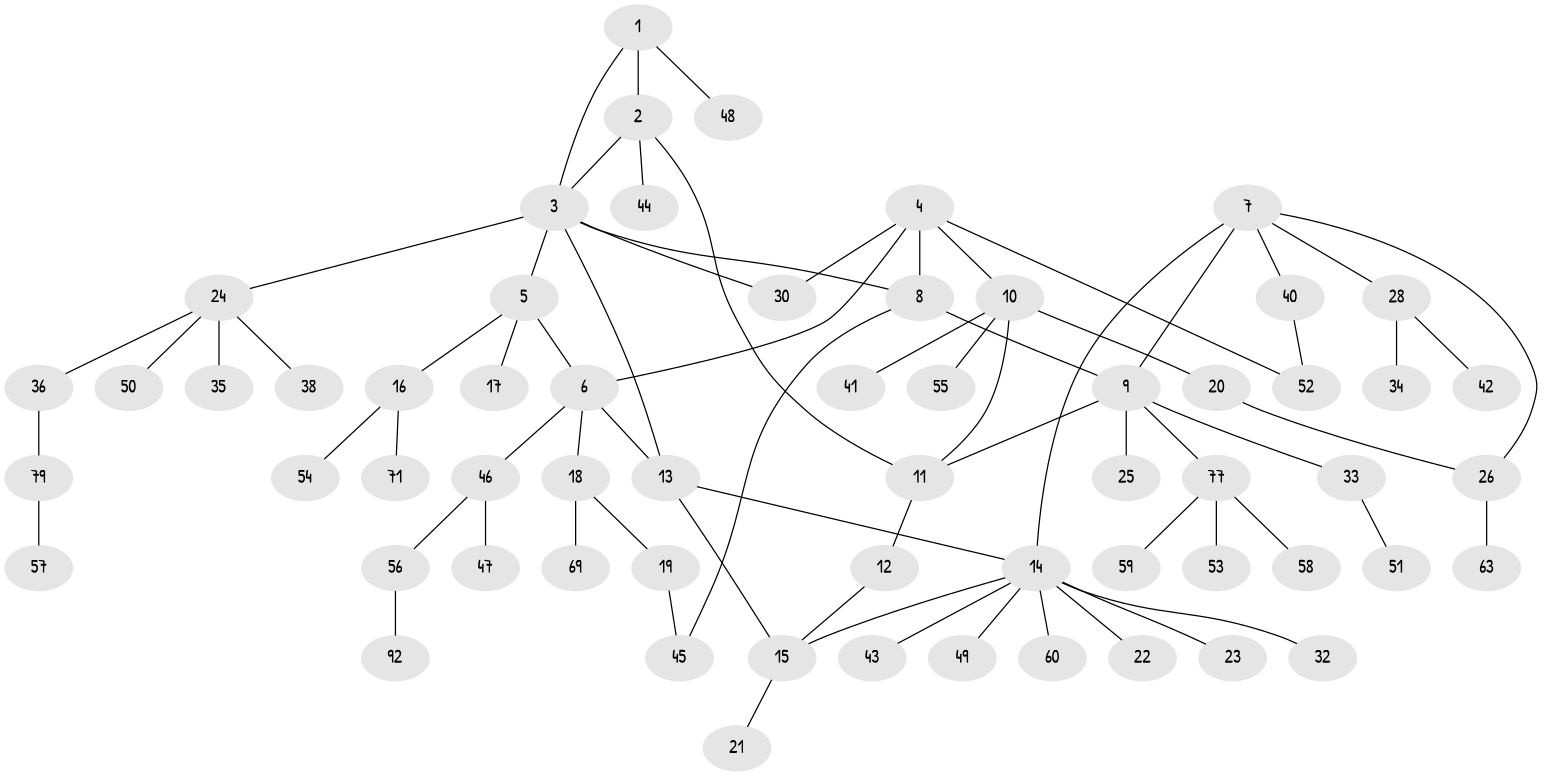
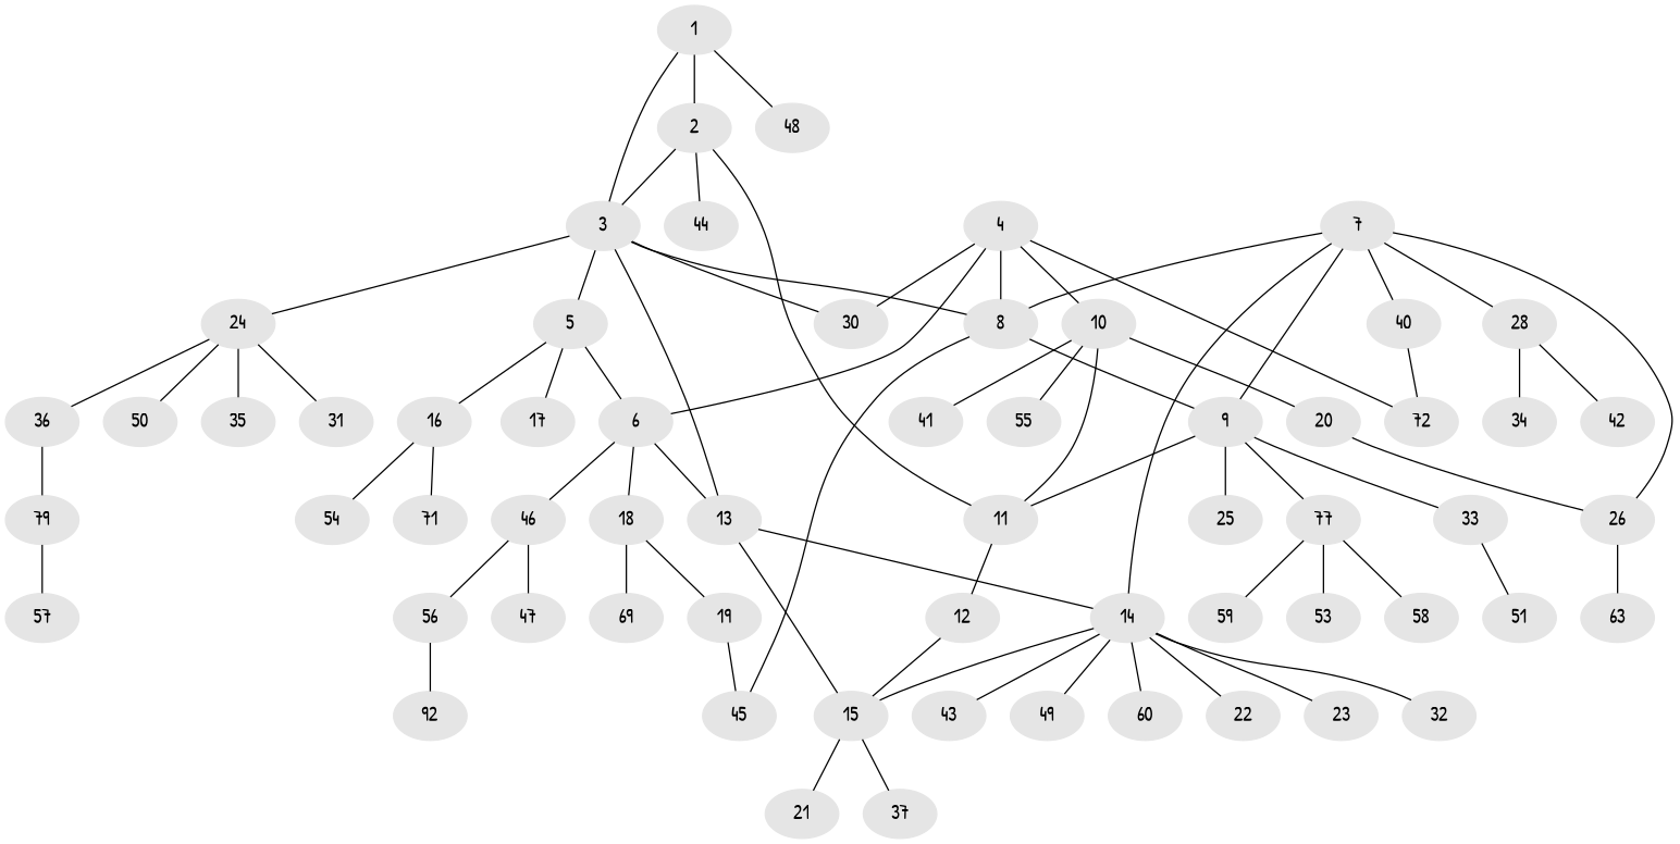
  graph {
    fontname="Patrick Hand"
    node [color=gray90 fontname="Patrick Hand" style=filled]
    edge [fontname="Patrick Hand"]
    1
    2
    3
    48
    11
    44
    5
    8
    13
    24
    30
    12
    6
    16
    17
    9
    45
    14
    15
    35
    36
-   38
+   38 [label=31]
    50
    4
    10
-   52
+   52 [label=72]
    18
    46
    20
    41
    55
    n32 [label=71]
    54
    19
    n35 [label=69]
    47
    56
    7
    26
    28
    40
    25
    n43 [label=77]
    33
    22
    23
    32
    43
    49
    60
    63
    34
    42
    53
    58
    59
    51
    21
+   37
    n60 [label=79]
    57
    n62 [label=92]
    1 -- 2
    1 -- 3
    1 -- 48
    2 -- 3
    2 -- 11
    2 -- 44
    3 -- 5
    3 -- 8
    3 -- 13
    3 -- 24
    3 -- 30
    11 -- 12
    5 -- 6
    5 -- 16
    5 -- 17
    8 -- 9
    8 -- 45
    13 -- 14
    13 -- 15
    24 -- 35
    24 -- 36
    24 -- 38
    24 -- 50
    12 -- 15
    6 -- 13
    6 -- 18
    6 -- 46
    16 -- n32
    16 -- 54
    9 -- 11
    9 -- 25
    9 -- n43
    9 -- 33
    14 -- 15
    14 -- 22
    14 -- 23
    14 -- 32
    14 -- 43
    14 -- 49
    14 -- 60
    15 -- 21
+   15 -- 37
    36 -- n60
    4 -- 8
    4 -- 30
    4 -- 6
    4 -- 10
    4 -- 52
    10 -- 11
    10 -- 20
    10 -- 41
    10 -- 55
    18 -- 19
    18 -- n35
    46 -- 47
    46 -- 56
    20 -- 26
    19 -- 45
    56 -- n62
+   7 -- 8
    7 -- 9
    7 -- 14
    7 -- 26
    7 -- 28
    7 -- 40
    26 -- 63
    28 -- 34
    28 -- 42
    40 -- 52
    n43 -- 53
    n43 -- 58
    n43 -- 59
    33 -- 51
    n60 -- 57
  }
